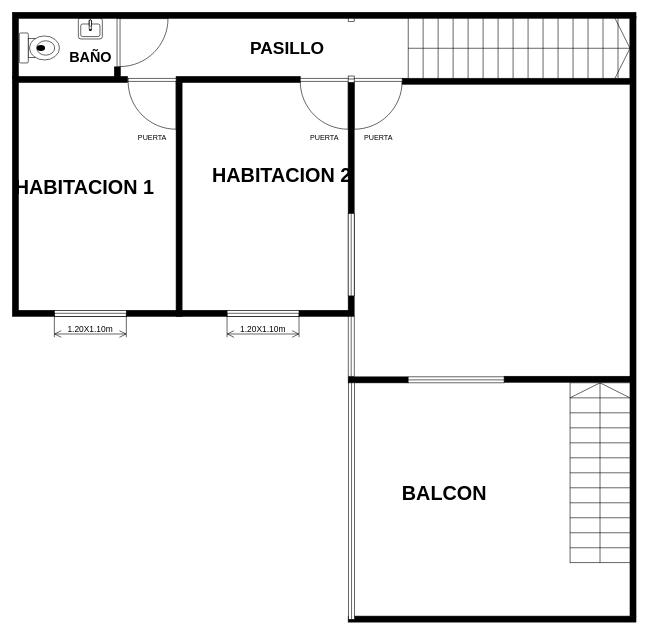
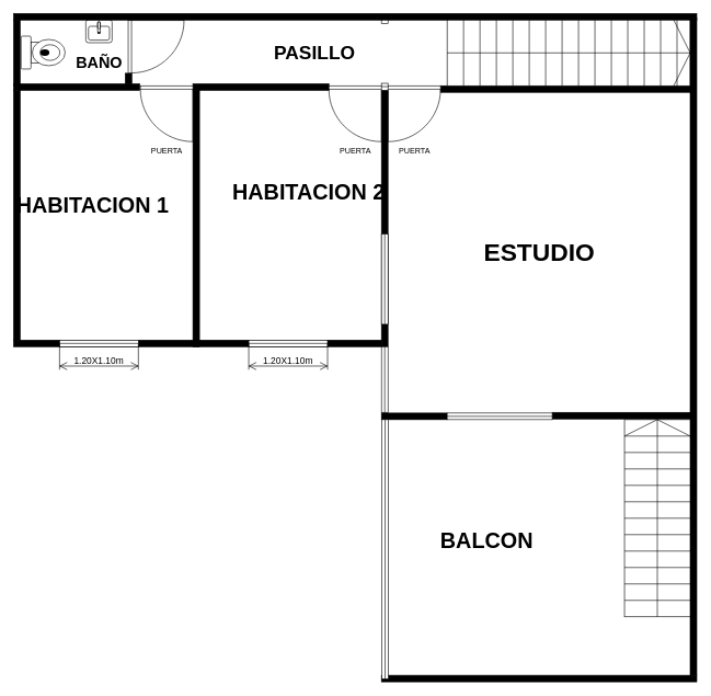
  <mxCell id="0" />
  <mxCell id="1" parent="0" />
  <mxCell id="2" value="" style="verticalLabelPosition=bottom;html=1;verticalAlign=top;align=center;shape=mxgraph.floorplan.wall;fillColor=strokeColor;direction=south;" vertex="1" parent="1"><mxGeometry x="580" y="137" width="10" height="390" as="geometry" /></mxCell>
  <mxCell id="3" value="" style="verticalLabelPosition=bottom;html=1;verticalAlign=top;align=center;shape=mxgraph.floorplan.wall;fillColor=strokeColor;" vertex="1" parent="1"><mxGeometry x="670" y="130" width="380" height="10" as="geometry" /></mxCell>
  <mxCell id="4" value="" style="verticalLabelPosition=bottom;html=1;verticalAlign=top;align=center;shape=mxgraph.floorplan.wall;fillColor=strokeColor;" vertex="1" parent="1"><mxGeometry x="20" y="517" width="560" height="10" as="geometry" /></mxCell>
  <mxCell id="5" value="" style="verticalLabelPosition=bottom;html=1;verticalAlign=top;align=center;shape=mxgraph.floorplan.wall;fillColor=strokeColor;" vertex="1" parent="1"><mxGeometry x="293" y="127" width="207" height="10" as="geometry" /></mxCell>
  <mxCell id="6" value="" style="verticalLabelPosition=bottom;html=1;verticalAlign=top;align=center;shape=mxgraph.floorplan.wall;fillColor=strokeColor;direction=south;" vertex="1" parent="1"><mxGeometry x="190" y="111" width="10" height="16" as="geometry" /></mxCell>
  <mxCell id="7" value="" style="verticalLabelPosition=bottom;html=1;verticalAlign=top;align=center;shape=mxgraph.floorplan.doorRight;aspect=fixed;rotation=-90;" vertex="1" parent="1"><mxGeometry x="197" y="28" width="80" height="85" as="geometry" /></mxCell>
  <mxCell id="8" value="PUERTA&lt;br&gt;" style="verticalLabelPosition=bottom;html=1;verticalAlign=top;align=center;shape=mxgraph.floorplan.doorRight;aspect=fixed;" vertex="1" parent="1"><mxGeometry x="213" y="130" width="80" height="85" as="geometry" /></mxCell>
  <mxCell id="9" value="" style="verticalLabelPosition=bottom;html=1;verticalAlign=top;align=center;shape=mxgraph.floorplan.wall;fillColor=strokeColor;direction=south;" vertex="1" parent="1"><mxGeometry x="293" y="137" width="10" height="390" as="geometry" /></mxCell>
  <mxCell id="10" value="PUERTA" style="verticalLabelPosition=bottom;html=1;verticalAlign=top;align=center;shape=mxgraph.floorplan.doorRight;aspect=fixed;" vertex="1" parent="1"><mxGeometry x="500" y="130" width="80" height="85" as="geometry" /></mxCell>
  <mxCell id="11" value="" style="verticalLabelPosition=bottom;html=1;verticalAlign=top;align=center;shape=mxgraph.floorplan.toilet;rotation=-90;" vertex="1" parent="1"><mxGeometry x="40" y="46" width="50" height="67" as="geometry" /></mxCell>
  <mxCell id="12" value="" style="verticalLabelPosition=bottom;html=1;verticalAlign=top;align=center;shape=mxgraph.floorplan.sink_22;" vertex="1" parent="1"><mxGeometry x="130" y="29.5" width="40" height="35" as="geometry" /></mxCell>
  <mxCell id="13" value="" style="verticalLabelPosition=bottom;html=1;verticalAlign=top;align=center;shape=mxgraph.floorplan.window;" vertex="1" parent="1"><mxGeometry x="378" y="517" width="120" height="10" as="geometry" /></mxCell>
  <mxCell id="14" value="" style="verticalLabelPosition=bottom;html=1;verticalAlign=top;align=center;shape=mxgraph.floorplan.window;rotation=-90;" vertex="1" parent="1"><mxGeometry x="516.25" y="419.25" width="137.5" height="10" as="geometry" /></mxCell>
  <mxCell id="15" value="" style="verticalLabelPosition=bottom;html=1;verticalAlign=top;align=center;shape=mxgraph.floorplan.window;" vertex="1" parent="1"><mxGeometry x="90" y="517" width="120" height="10" as="geometry" /></mxCell>
  <mxCell id="16" value="" style="verticalLabelPosition=bottom;html=1;verticalAlign=top;align=center;shape=mxgraph.floorplan.wall;fillColor=strokeColor;direction=south;" vertex="1" parent="1"><mxGeometry x="20" y="137" width="10" height="380" as="geometry" /></mxCell>
  <mxCell id="17" value="" style="verticalLabelPosition=bottom;html=1;verticalAlign=top;align=center;shape=mxgraph.floorplan.wall;fillColor=strokeColor;direction=south;" vertex="1" parent="1"><mxGeometry x="20" y="30" width="10" height="100" as="geometry" /></mxCell>
  <mxCell id="18" value="" style="verticalLabelPosition=bottom;html=1;verticalAlign=top;align=center;shape=mxgraph.floorplan.wall;fillColor=strokeColor;" vertex="1" parent="1"><mxGeometry x="20" y="20" width="1040" height="10" as="geometry" /></mxCell>
  <mxCell id="19" value="" style="verticalLabelPosition=bottom;html=1;verticalAlign=top;align=center;shape=mxgraph.floorplan.stairs;" vertex="1" parent="1"><mxGeometry x="680" y="30" width="370" height="100" as="geometry" /></mxCell>
  <mxCell id="20" value="" style="verticalLabelPosition=bottom;html=1;verticalAlign=top;align=center;shape=mxgraph.floorplan.wall;fillColor=strokeColor;" vertex="1" parent="1"><mxGeometry x="840" y="627" width="210" height="10" as="geometry" /></mxCell>
  <mxCell id="21" value="" style="verticalLabelPosition=bottom;html=1;verticalAlign=top;align=center;shape=mxgraph.floorplan.wall;fillColor=strokeColor;direction=south;" vertex="1" parent="1"><mxGeometry x="1050" y="27" width="10" height="1000" as="geometry" /></mxCell>
  <mxCell id="22" value="PUERTA" style="verticalLabelPosition=bottom;html=1;verticalAlign=top;align=center;shape=mxgraph.floorplan.doorLeft;aspect=fixed;" vertex="1" parent="1"><mxGeometry x="590" y="130" width="80" height="85" as="geometry" /></mxCell>
  <mxCell id="23" value="" style="verticalLabelPosition=bottom;html=1;verticalAlign=top;align=center;shape=mxgraph.floorplan.window;rotation=90;" vertex="1" parent="1"><mxGeometry x="535" y="572" width="100" height="10" as="geometry" /></mxCell>
  <mxCell id="24" value="" style="verticalLabelPosition=bottom;html=1;verticalAlign=top;align=center;shape=mxgraph.floorplan.wall;fillColor=strokeColor;" vertex="1" parent="1"><mxGeometry x="580" y="628" width="100" height="10" as="geometry" /></mxCell>
  <mxCell id="25" value="" style="verticalLabelPosition=bottom;html=1;verticalAlign=top;align=center;shape=mxgraph.floorplan.wall;fillColor=strokeColor;" vertex="1" parent="1"><mxGeometry x="580" y="1027" width="480" height="10" as="geometry" /></mxCell>
  <mxCell id="26" value="" style="verticalLabelPosition=bottom;html=1;verticalAlign=top;align=center;shape=mxgraph.floorplan.wall;fillColor=strokeColor;" vertex="1" parent="1"><mxGeometry x="20" y="127" width="192" height="10" as="geometry" /></mxCell>
  <mxCell id="27" value="" style="verticalLabelPosition=bottom;html=1;verticalAlign=top;align=center;shape=mxgraph.floorplan.window;" vertex="1" parent="1"><mxGeometry x="680" y="628" width="160" height="10" as="geometry" /></mxCell>
  <mxCell id="28" value="" style="verticalLabelPosition=bottom;html=1;verticalAlign=top;align=center;shape=mxgraph.floorplan.opening;rotation=90;" vertex="1" parent="1"><mxGeometry x="534.38" y="75.63" width="101.25" height="10" as="geometry" /></mxCell>
  <mxCell id="29" value="" style="verticalLabelPosition=bottom;html=1;verticalAlign=top;align=center;shape=mxgraph.floorplan.window;rotation=90;" vertex="1" parent="1"><mxGeometry x="388.44" y="830.19" width="394.37" height="10" as="geometry" /></mxCell>
+ <mxCell id="30" value="ESTUDIO" style="text;strokeColor=none;fillColor=none;html=1;fontSize=38;fontStyle=1;verticalAlign=middle;align=center;" vertex="1" parent="1"><mxGeometry x="715" y="339.25" width="210" height="90" as="geometry" /></mxCell>
  <mxCell id="31" value="HABITACION 1" style="text;strokeColor=none;fillColor=none;html=1;fontSize=33;fontStyle=1;verticalAlign=middle;align=center;" vertex="1" parent="1"><mxGeometry x="50" y="267" width="180" height="90" as="geometry" /></mxCell>
  <mxCell id="32" value="HABITACION 2" style="text;strokeColor=none;fillColor=none;html=1;fontSize=33;fontStyle=1;verticalAlign=middle;align=center;" vertex="1" parent="1"><mxGeometry x="379.38" y="247" width="180" height="90" as="geometry" /></mxCell>
  <mxCell id="33" value="BALCON" style="text;strokeColor=none;fillColor=none;html=1;fontSize=33;fontStyle=1;verticalAlign=middle;align=center;" vertex="1" parent="1"><mxGeometry x="650" y="777" width="180" height="90" as="geometry" /></mxCell>
  <mxCell id="34" value="" style="verticalLabelPosition=bottom;html=1;verticalAlign=top;align=center;shape=mxgraph.floorplan.stairs;direction=south;rotation=-180;" vertex="1" parent="1"><mxGeometry x="950" y="638" width="100" height="300" as="geometry" /></mxCell>
  <mxCell id="35" value="PASILLO" style="text;strokeColor=none;fillColor=none;html=1;fontSize=29;fontStyle=1;verticalAlign=middle;align=center;" vertex="1" parent="1"><mxGeometry x="428" y="59.5" width="100" height="40" as="geometry" /></mxCell>
  <mxCell id="36" value="BAÑO" style="text;strokeColor=none;fillColor=none;html=1;fontSize=24;fontStyle=1;verticalAlign=middle;align=center;" vertex="1" parent="1"><mxGeometry x="100" y="75.63" width="100" height="40" as="geometry" /></mxCell>
  <mxCell id="37" value="1.20X1.10m" style="shape=dimension;whiteSpace=wrap;html=1;align=center;points=[];verticalAlign=bottom;spacingBottom=3;labelBackgroundColor=none;fontSize=14;" vertex="1" parent="1"><mxGeometry x="378" y="522" width="120" height="40" as="geometry" /></mxCell>
  <mxCell id="38" value="1.20X1.10m" style="shape=dimension;whiteSpace=wrap;html=1;align=center;points=[];verticalAlign=bottom;spacingBottom=3;labelBackgroundColor=none;fontSize=14;" vertex="1" parent="1"><mxGeometry x="90" y="522" width="120" height="40" as="geometry" /></mxCell>
